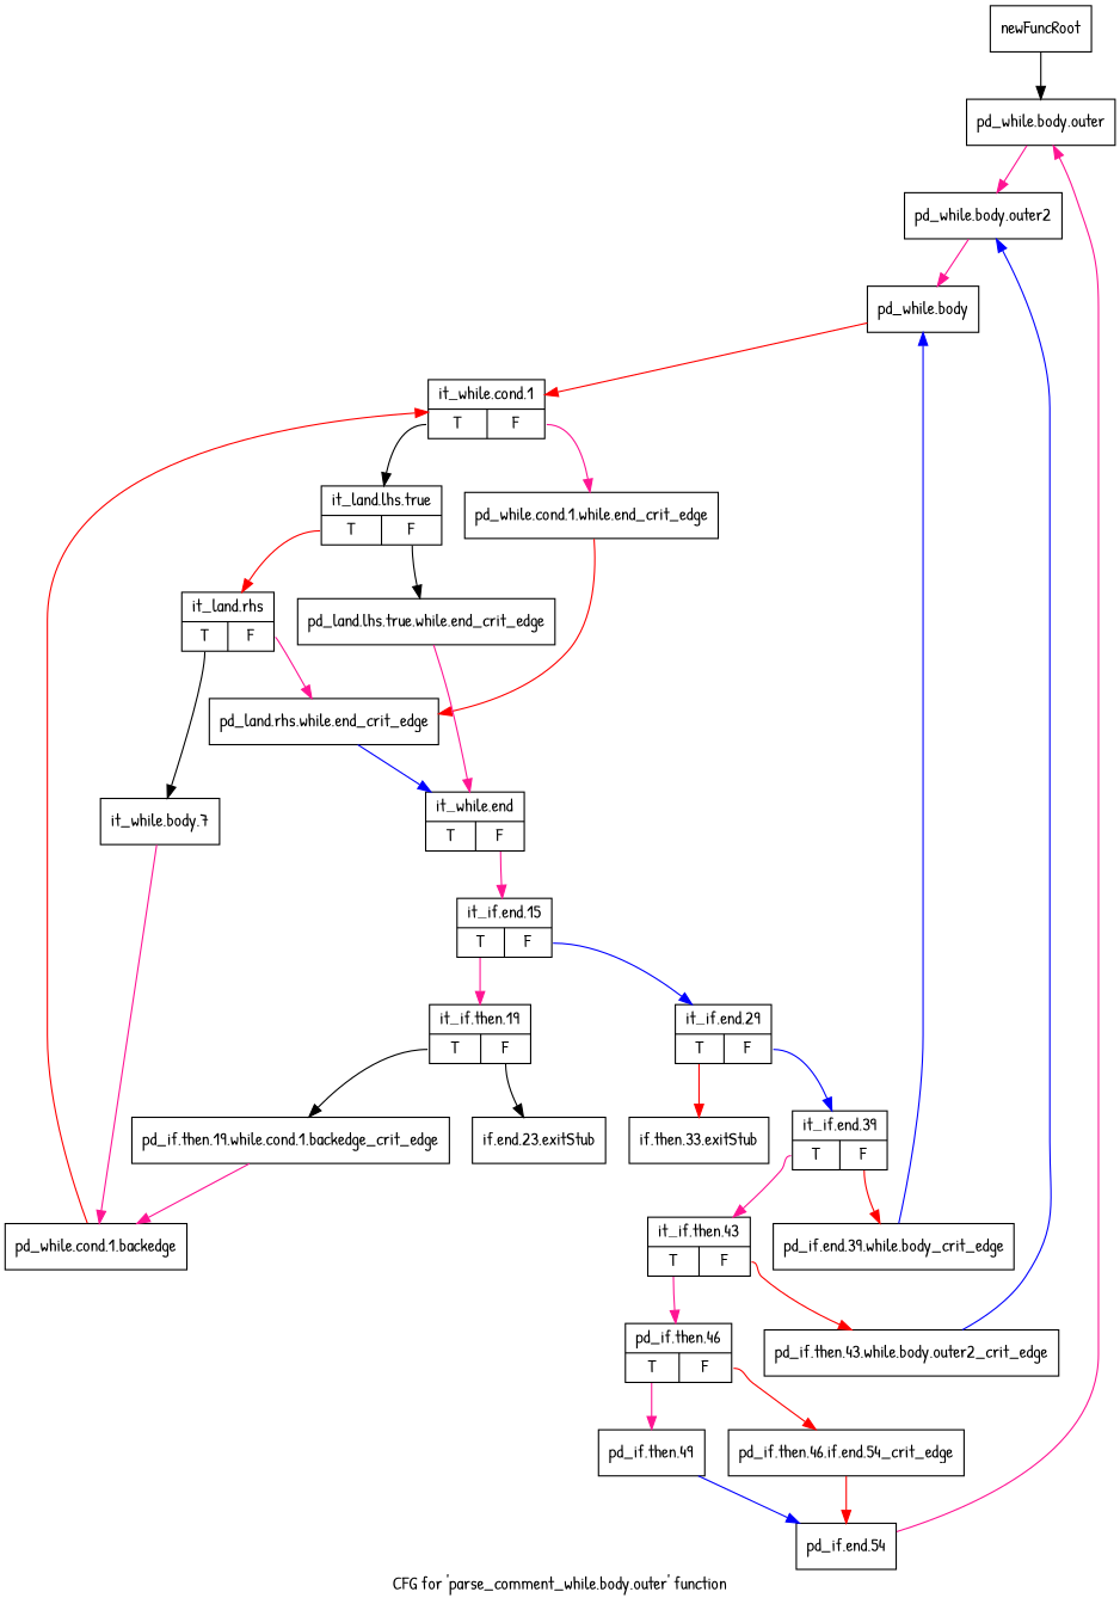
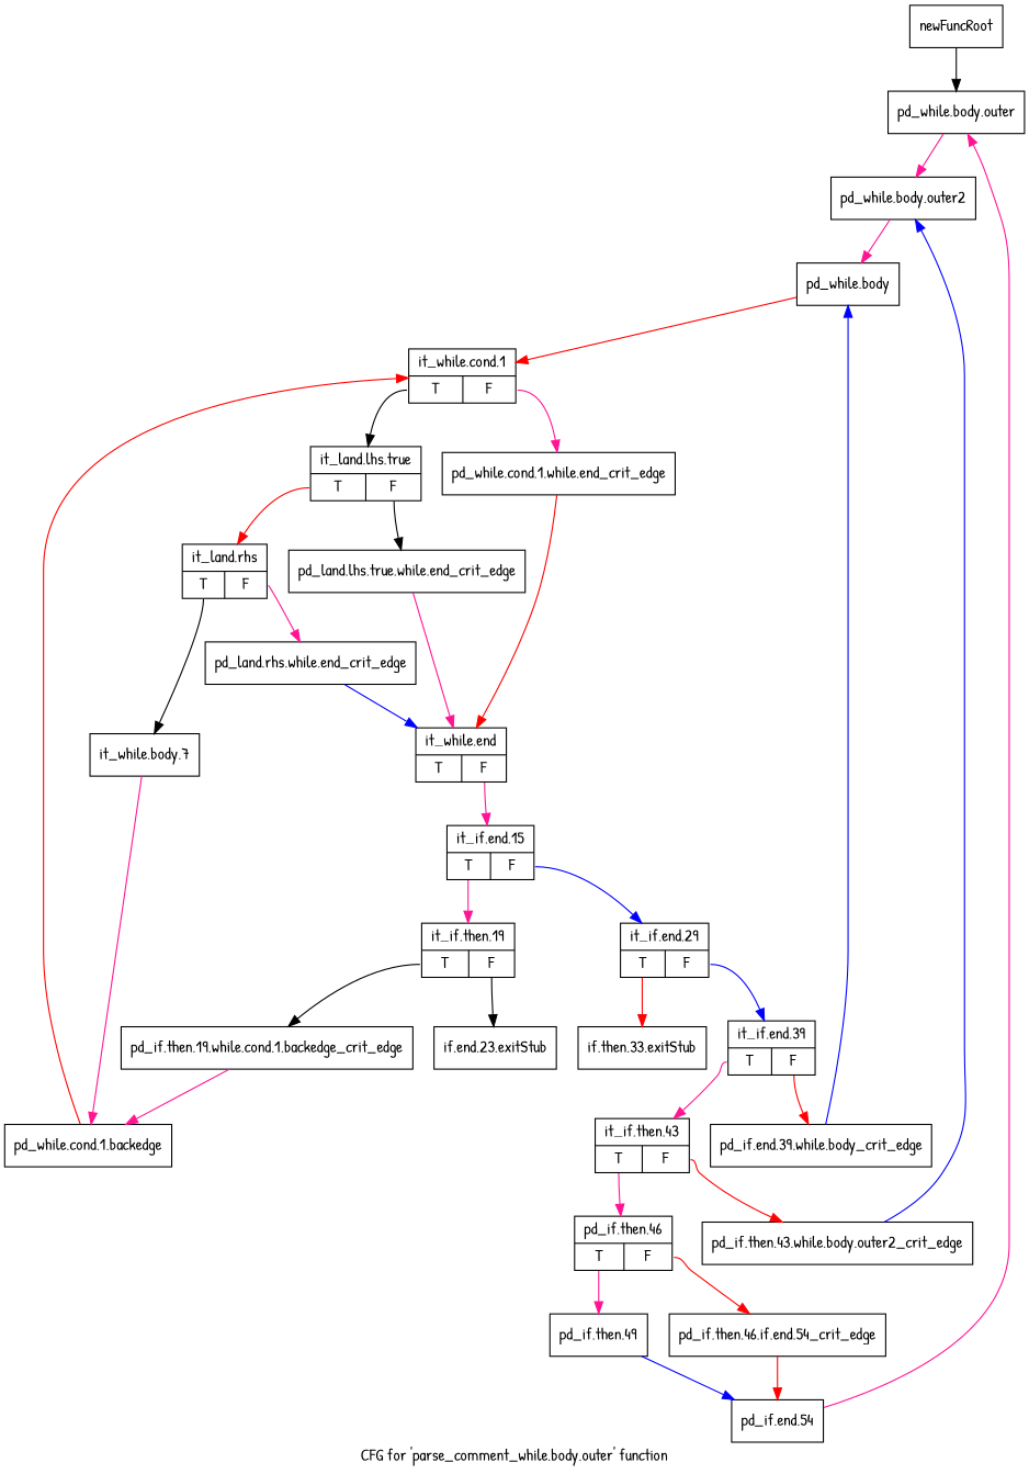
  digraph {
    fontname="Patrick Hand"
    label="CFG for 'parse_comment_while.body.outer' function"
    node [fontname="Patrick Hand" shape=record]
    edge [color=deeppink fontname="Patrick Hand"]
    n1 [label="{newFuncRoot}"]
    n2 [label="{pd_while.body.outer}"]
    n3 [label="{pd_while.body.outer2}"]
    n4 [label="{pd_while.body}"]
    n5 [label="{if.then.33.exitStub}"]
    n6 [label="{if.end.23.exitStub}"]
    n7 [label="{it_while.cond.1|{<s0>T|<s1>F}}"]
    n8 [label="{it_land.lhs.true|{<s0>T|<s1>F}}"]
    n9 [label="{pd_while.cond.1.while.end_crit_edge}"]
    n10 [label="{it_land.rhs|{<s0>T|<s1>F}}"]
    n11 [label="{pd_land.lhs.true.while.end_crit_edge}"]
    n12 [label="{it_while.end|{<s0>T|<s1>F}}"]
    n13 [label="{it_while.body.7}"]
    n14 [label="{pd_land.rhs.while.end_crit_edge}"]
    n15 [label="{it_if.end.15|{<s0>T|<s1>F}}"]
    n16 [label="{it_if.then.19|{<s0>T|<s1>F}}"]
    n17 [label="{it_if.end.29|{<s0>T|<s1>F}}"]
    n18 [label="{pd_while.cond.1.backedge}"]
    n19 [label="{pd_if.then.19.while.cond.1.backedge_crit_edge}"]
    n20 [label="{it_if.end.39|{<s0>T|<s1>F}}"]
    n21 [label="{it_if.then.43|{<s0>T|<s1>F}}"]
    n22 [label="{pd_if.end.39.while.body_crit_edge}"]
    n23 [label="{pd_if.then.46|{<s0>T|<s1>F}}"]
    n24 [label="{pd_if.then.43.while.body.outer2_crit_edge}"]
    n25 [label="{pd_if.then.49}"]
    n26 [label="{pd_if.then.46.if.end.54_crit_edge}"]
    n27 [label="{pd_if.end.54}"]
    n1 -> n2 [color=black]
    n2 -> n3
    n3 -> n4
    n4 -> n7 [color=red]
    n7 -> n8 [color=black tailport=s0]
    n7 -> n9 [tailport=s1]
    n8 -> n10 [color=red tailport=s0]
    n8 -> n11 [color=black tailport=s1]
-   n9 -> n14 [color=red]
+   n9 -> n12 [color=red]
    n10 -> n13 [color=black tailport=s0]
    n10 -> n14 [tailport=s1]
    n11 -> n12
    n12 -> n15 [tailport=s1]
    n13 -> n18
    n14 -> n12 [color=blue]
    n15 -> n16 [tailport=s0]
    n15 -> n17 [color=blue tailport=s1]
    n16 -> n6 [color=black tailport=s1]
    n16 -> n19 [color=black tailport=s0]
    n17 -> n5 [color=red tailport=s0]
    n17 -> n20 [color=blue tailport=s1]
    n18 -> n7 [color=red]
    n19 -> n18
    n20 -> n21 [tailport=s0]
    n20 -> n22 [color=red tailport=s1]
    n21 -> n23 [tailport=s0]
    n21 -> n24 [color=red tailport=s1]
    n22 -> n4 [color=blue]
    n23 -> n25 [tailport=s0]
    n23 -> n26 [color=red tailport=s1]
    n24 -> n3 [color=blue]
    n25 -> n27 [color=blue]
    n26 -> n27 [color=red]
    n27 -> n2
  }
